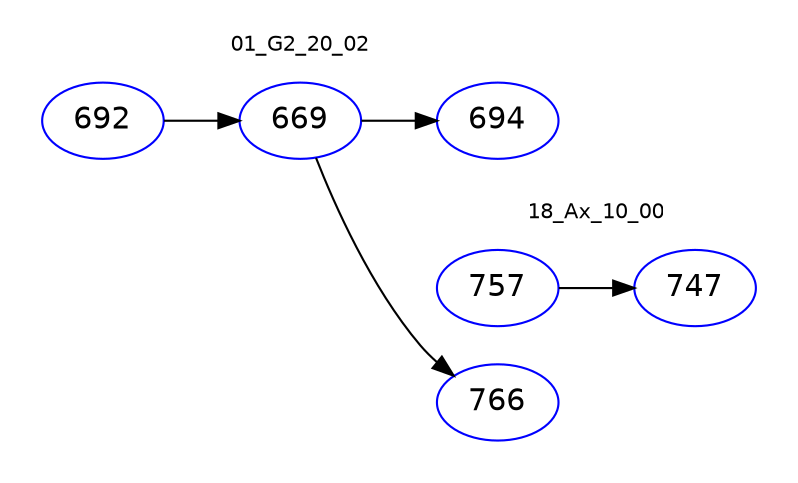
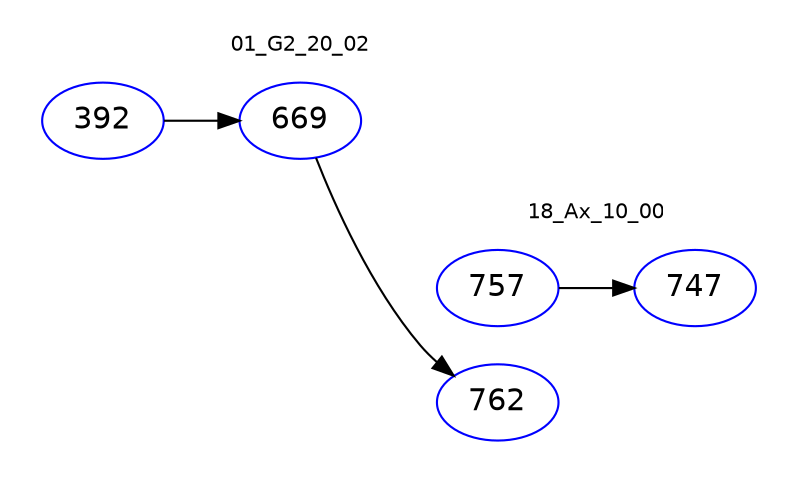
  digraph {
    fontname="DejaVu Sans"
    rankdir=LR
    node [color=blue fontname="DejaVu Sans"]
    edge [color=black fontname="DejaVu Sans"]
    n1 [label=757]
    n2 [label=747]
-   n3 [label=766]
-   n4 [label=692]
+   n3 [label=762]
+   n4 [label=392]
    n5 [label=669]
-   n6 [label=694]
    subgraph cluster_1 {
      color=white
      fontsize=10
      label="18_Ax_10_00"
      n1
      n2
      n3
    }
    subgraph cluster_2 {
      color=white
      fontsize=10
      label="01_G2_20_02"
      n4
      n5
-     n6
    }
    n1 -> n2
    n4 -> n5
    n5 -> n3
-   n5 -> n6
  }
